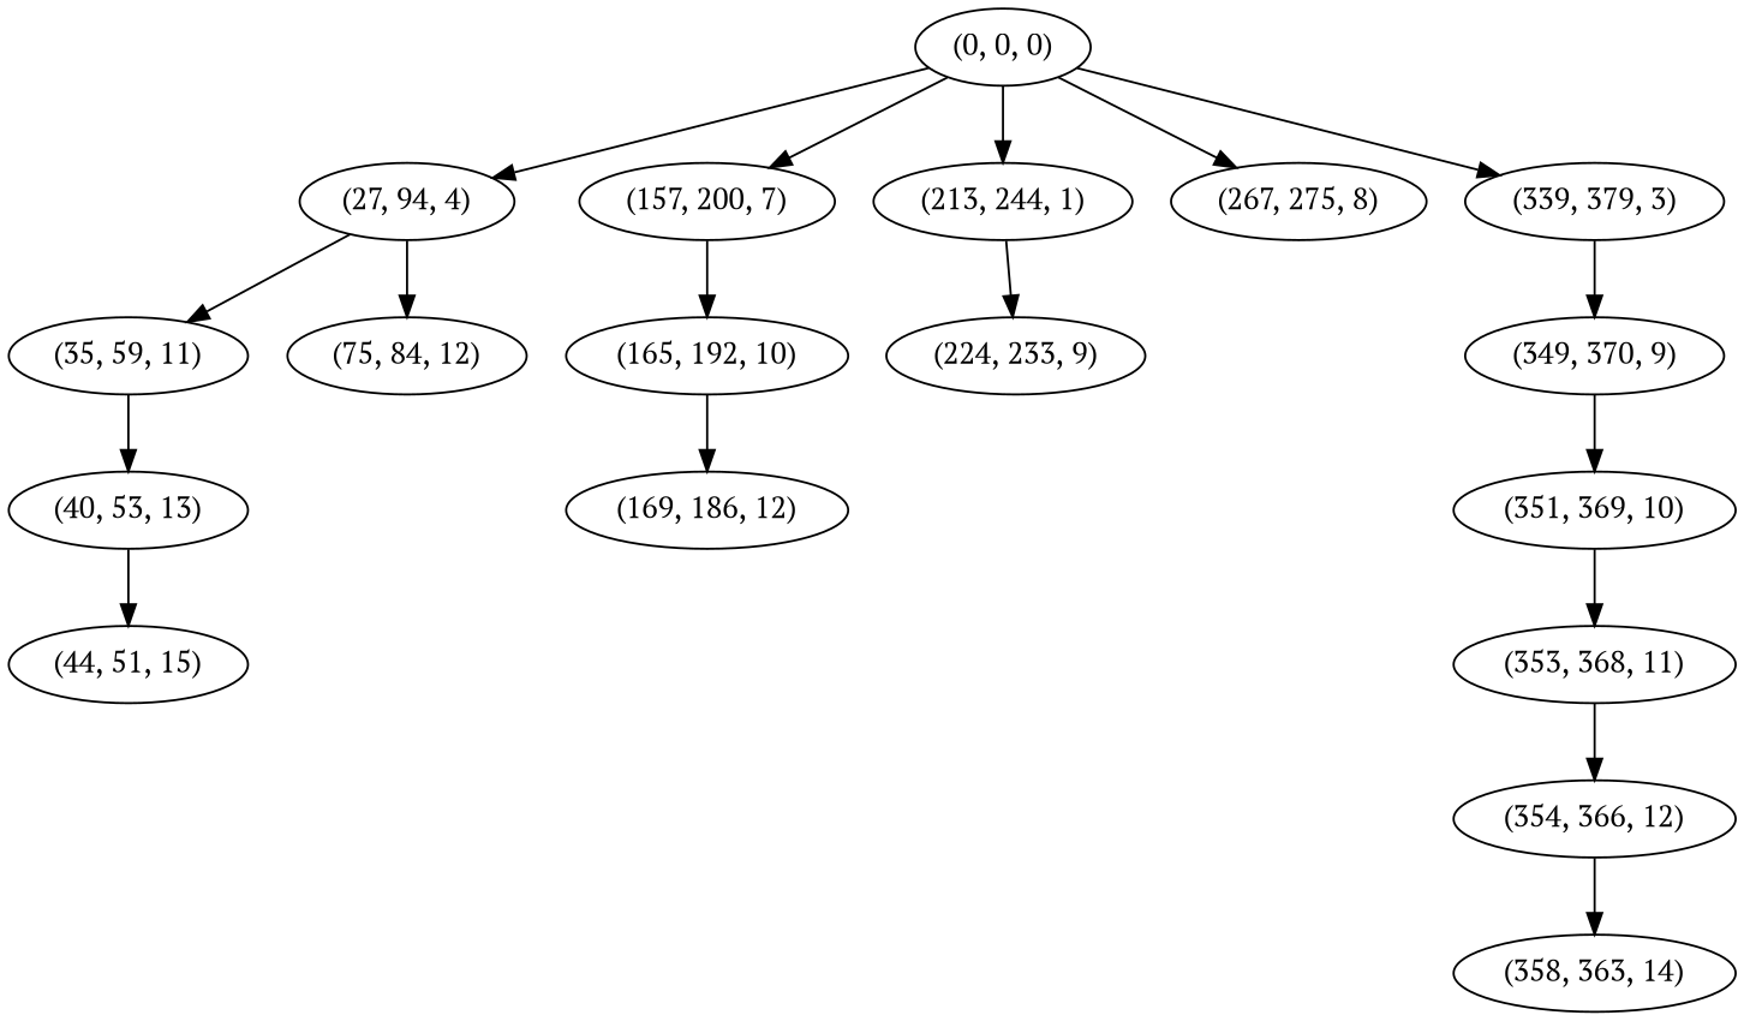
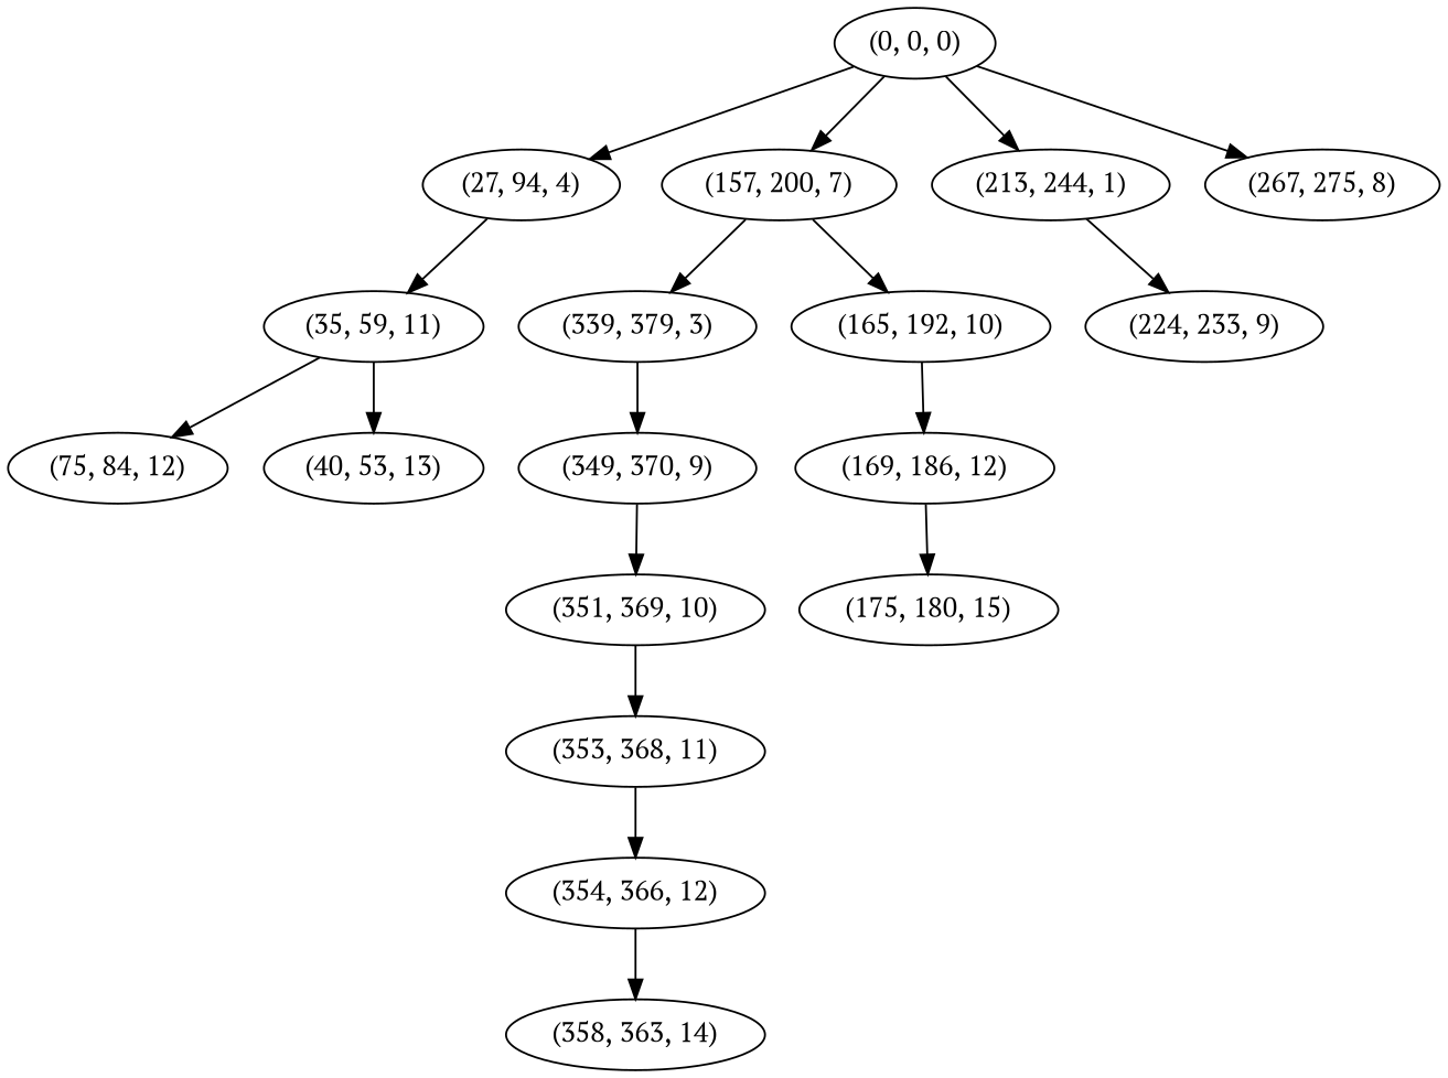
  digraph {
    fontname="PT Serif"
    node [fontname="PT Serif"]
    edge [fontname="PT Serif"]
    "(0, 0, 0)"
    "(27, 94, 4)"
    "(157, 200, 7)"
    "(213, 244, 1)"
    "(267, 275, 8)"
    "(339, 379, 3)"
    "(35, 59, 11)"
    n8 [label="(75, 84, 12)"]
    "(165, 192, 10)"
    "(224, 233, 9)"
    "(349, 370, 9)"
    "(40, 53, 13)"
-   "(44, 51, 15)"
    "(169, 186, 12)"
+   "(175, 180, 15)"
    "(351, 369, 10)"
    "(353, 368, 11)"
    "(354, 366, 12)"
    "(358, 363, 14)"
    "(0, 0, 0)" -> "(27, 94, 4)"
    "(0, 0, 0)" -> "(157, 200, 7)"
    "(0, 0, 0)" -> "(213, 244, 1)"
    "(0, 0, 0)" -> "(267, 275, 8)"
-   "(0, 0, 0)" -> "(339, 379, 3)"
+   "(157, 200, 7)" -> "(339, 379, 3)"
    "(27, 94, 4)" -> "(35, 59, 11)"
-   "(27, 94, 4)" -> n8
+   "(35, 59, 11)" -> n8
    "(157, 200, 7)" -> "(165, 192, 10)"
    "(213, 244, 1)" -> "(224, 233, 9)"
    "(339, 379, 3)" -> "(349, 370, 9)"
    "(35, 59, 11)" -> "(40, 53, 13)"
    "(165, 192, 10)" -> "(169, 186, 12)"
    "(349, 370, 9)" -> "(351, 369, 10)"
-   "(40, 53, 13)" -> "(44, 51, 15)"
+   "(169, 186, 12)" -> "(175, 180, 15)"
    "(351, 369, 10)" -> "(353, 368, 11)"
    "(353, 368, 11)" -> "(354, 366, 12)"
    "(354, 366, 12)" -> "(358, 363, 14)"
  }
